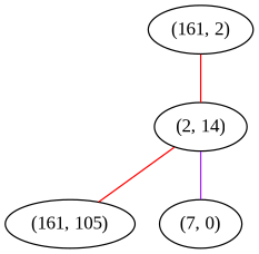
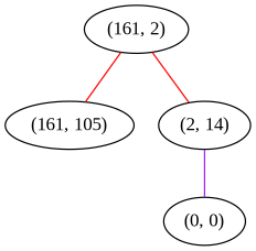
  graph {
    fontname="Liberation Serif"
    node [fontname="Liberation Serif"]
    edge [color=red fontname="Liberation Serif" weight=1]
    n1 [label="(161, 105)"]
    "(161, 2)"
    "(2, 14)"
-   "(0, 0)" [label="(7, 0)"]
-   "(2, 14)" -- n1
+   "(0, 0)"
+   "(161, 2)" -- n1
    "(161, 2)" -- "(2, 14)"
    "(2, 14)" -- "(0, 0)" [color=purple weight=4]
  }
